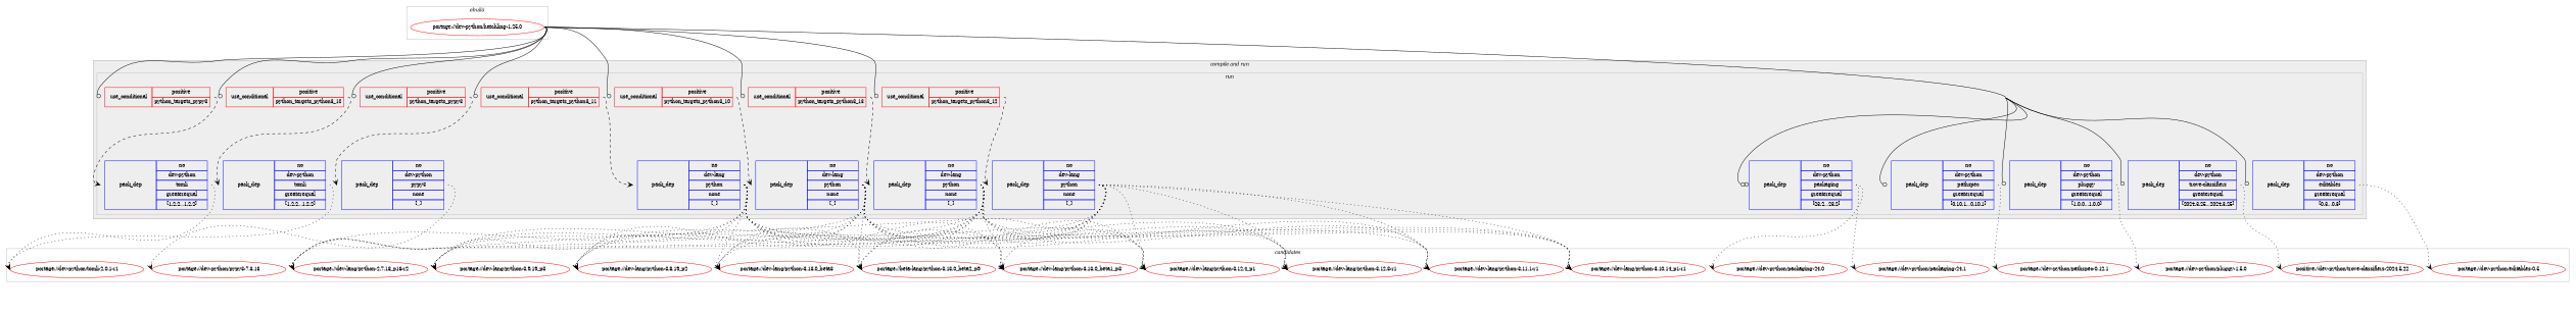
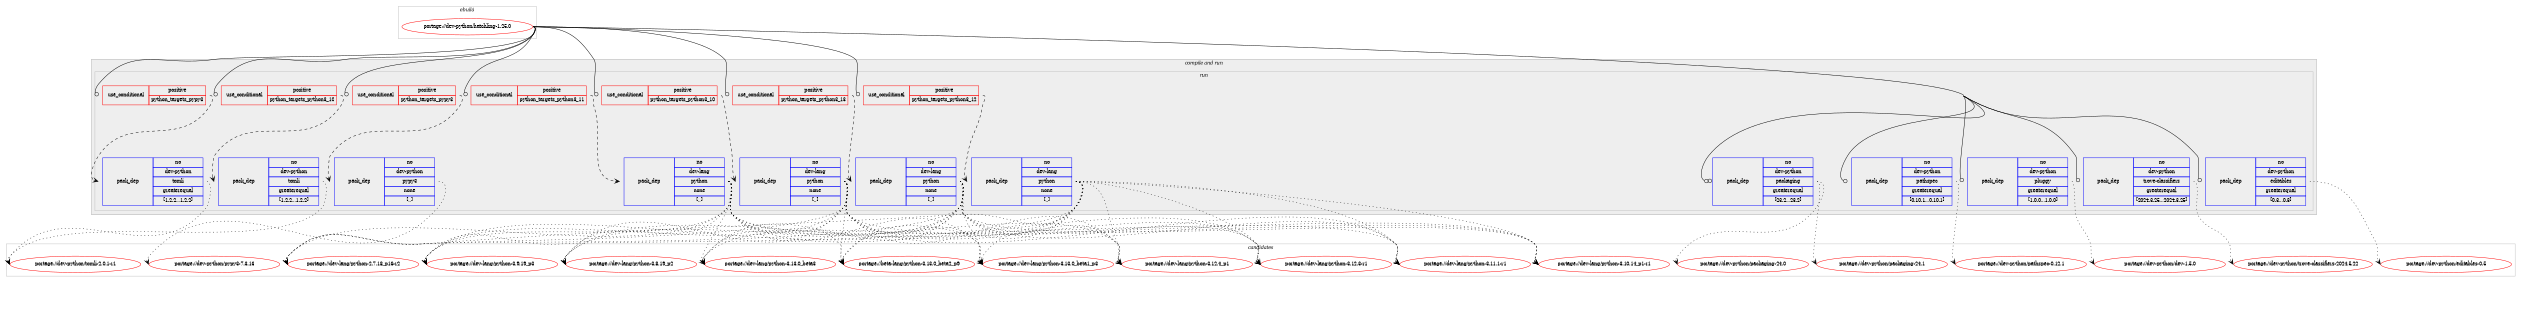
  digraph {
    compound=true
    concentrate=true
    fontname="DejaVu Serif"
    fontsize=10
    newrank=true
    rankdir=TB
    ranksep=1.5
    node [color=red fontname="DejaVu Serif" fontsize=10]
    edge [arrowhead=vee fontname="DejaVu Serif" headport=w style=dotted tailport=e weight=100]
    n1 [label="portage://dev-python/hatchling-1.25.0" width=4]
    n2 [color=blue label=<<TABLE BORDER="0" CELLBORDER="1" CELLSPACING="0" CELLPADDING="4" WIDTH="220"><TR><TD ROWSPAN="6" CELLPADDING="30">pack_dep</TD></TR><TR><TD WIDTH="110">no</TD></TR><TR><TD>dev-python</TD></TR><TR><TD>pypy3</TD></TR><TR><TD>none</TD></TR><TR><TD>[,,]</TD></TR></TABLE>> shape=none]
    n3 [label=<<TABLE BORDER="0" CELLBORDER="1" CELLSPACING="0" CELLPADDING="4"><TR><TD ROWSPAN="3" CELLPADDING="10">use_conditional</TD></TR><TR><TD>positive</TD></TR><TR><TD>python_targets_pypy3</TD></TR></TABLE>> shape=none]
    n4 [color=blue label=<<TABLE BORDER="0" CELLBORDER="1" CELLSPACING="0" CELLPADDING="4" WIDTH="220"><TR><TD ROWSPAN="6" CELLPADDING="30">pack_dep</TD></TR><TR><TD WIDTH="110">no</TD></TR><TR><TD>dev-python</TD></TR><TR><TD>tomli</TD></TR><TR><TD>greaterequal</TD></TR><TR><TD>[1.2.2,,,1.2.2]</TD></TR></TABLE>> shape=none]
    n5 [label=<<TABLE BORDER="0" CELLBORDER="1" CELLSPACING="0" CELLPADDING="4"><TR><TD ROWSPAN="3" CELLPADDING="10">use_conditional</TD></TR><TR><TD>positive</TD></TR><TR><TD>python_targets_pypy3</TD></TR></TABLE>> shape=none]
    n6 [color=blue label=<<TABLE BORDER="0" CELLBORDER="1" CELLSPACING="0" CELLPADDING="4" WIDTH="220"><TR><TD ROWSPAN="6" CELLPADDING="30">pack_dep</TD></TR><TR><TD WIDTH="110">no</TD></TR><TR><TD>dev-lang</TD></TR><TR><TD>python</TD></TR><TR><TD>none</TD></TR><TR><TD>[,,]</TD></TR></TABLE>> shape=none]
    n7 [label=<<TABLE BORDER="0" CELLBORDER="1" CELLSPACING="0" CELLPADDING="4"><TR><TD ROWSPAN="3" CELLPADDING="10">use_conditional</TD></TR><TR><TD>positive</TD></TR><TR><TD>python_targets_python3_10</TD></TR></TABLE>> shape=none]
    n8 [color=blue label=<<TABLE BORDER="0" CELLBORDER="1" CELLSPACING="0" CELLPADDING="4" WIDTH="220"><TR><TD ROWSPAN="6" CELLPADDING="30">pack_dep</TD></TR><TR><TD WIDTH="110">no</TD></TR><TR><TD>dev-python</TD></TR><TR><TD>tomli</TD></TR><TR><TD>greaterequal</TD></TR><TR><TD>[1.2.2,,,1.2.2]</TD></TR></TABLE>> shape=none]
    n9 [label=<<TABLE BORDER="0" CELLBORDER="1" CELLSPACING="0" CELLPADDING="4"><TR><TD ROWSPAN="3" CELLPADDING="10">use_conditional</TD></TR><TR><TD>positive</TD></TR><TR><TD>python_targets_python3_10</TD></TR></TABLE>> shape=none]
    n10 [color=blue label=<<TABLE BORDER="0" CELLBORDER="1" CELLSPACING="0" CELLPADDING="4" WIDTH="220"><TR><TD ROWSPAN="6" CELLPADDING="30">pack_dep</TD></TR><TR><TD WIDTH="110">no</TD></TR><TR><TD>dev-lang</TD></TR><TR><TD>python</TD></TR><TR><TD>none</TD></TR><TR><TD>[,,]</TD></TR></TABLE>> shape=none]
    n11 [label=<<TABLE BORDER="0" CELLBORDER="1" CELLSPACING="0" CELLPADDING="4"><TR><TD ROWSPAN="3" CELLPADDING="10">use_conditional</TD></TR><TR><TD>positive</TD></TR><TR><TD>python_targets_python3_11</TD></TR></TABLE>> shape=none]
    n12 [color=blue label=<<TABLE BORDER="0" CELLBORDER="1" CELLSPACING="0" CELLPADDING="4" WIDTH="220"><TR><TD ROWSPAN="6" CELLPADDING="30">pack_dep</TD></TR><TR><TD WIDTH="110">no</TD></TR><TR><TD>dev-lang</TD></TR><TR><TD>python</TD></TR><TR><TD>none</TD></TR><TR><TD>[,,]</TD></TR></TABLE>> shape=none]
    n13 [label=<<TABLE BORDER="0" CELLBORDER="1" CELLSPACING="0" CELLPADDING="4"><TR><TD ROWSPAN="3" CELLPADDING="10">use_conditional</TD></TR><TR><TD>positive</TD></TR><TR><TD>python_targets_python3_12</TD></TR></TABLE>> shape=none]
    n14 [color=blue label=<<TABLE BORDER="0" CELLBORDER="1" CELLSPACING="0" CELLPADDING="4" WIDTH="220"><TR><TD ROWSPAN="6" CELLPADDING="30">pack_dep</TD></TR><TR><TD WIDTH="110">no</TD></TR><TR><TD>dev-lang</TD></TR><TR><TD>python</TD></TR><TR><TD>none</TD></TR><TR><TD>[,,]</TD></TR></TABLE>> shape=none]
    n15 [label=<<TABLE BORDER="0" CELLBORDER="1" CELLSPACING="0" CELLPADDING="4"><TR><TD ROWSPAN="3" CELLPADDING="10">use_conditional</TD></TR><TR><TD>positive</TD></TR><TR><TD>python_targets_python3_13</TD></TR></TABLE>> shape=none]
    n16 [color=blue label=<<TABLE BORDER="0" CELLBORDER="1" CELLSPACING="0" CELLPADDING="4" WIDTH="220"><TR><TD ROWSPAN="6" CELLPADDING="30">pack_dep</TD></TR><TR><TD WIDTH="110">no</TD></TR><TR><TD>dev-python</TD></TR><TR><TD>editables</TD></TR><TR><TD>greaterequal</TD></TR><TR><TD>[0.3,,,0.3]</TD></TR></TABLE>> shape=none]
    n17 [color=blue label=<<TABLE BORDER="0" CELLBORDER="1" CELLSPACING="0" CELLPADDING="4" WIDTH="220"><TR><TD ROWSPAN="6" CELLPADDING="30">pack_dep</TD></TR><TR><TD WIDTH="110">no</TD></TR><TR><TD>dev-python</TD></TR><TR><TD>packaging</TD></TR><TR><TD>greaterequal</TD></TR><TR><TD>[23.2,,,23.2]</TD></TR></TABLE>> shape=none]
    n18 [color=blue label=<<TABLE BORDER="0" CELLBORDER="1" CELLSPACING="0" CELLPADDING="4" WIDTH="220"><TR><TD ROWSPAN="6" CELLPADDING="30">pack_dep</TD></TR><TR><TD WIDTH="110">no</TD></TR><TR><TD>dev-python</TD></TR><TR><TD>pathspec</TD></TR><TR><TD>greaterequal</TD></TR><TR><TD>[0.10.1,,,0.10.1]</TD></TR></TABLE>> shape=none]
    n19 [color=blue label=<<TABLE BORDER="0" CELLBORDER="1" CELLSPACING="0" CELLPADDING="4" WIDTH="220"><TR><TD ROWSPAN="6" CELLPADDING="30">pack_dep</TD></TR><TR><TD WIDTH="110">no</TD></TR><TR><TD>dev-python</TD></TR><TR><TD>pluggy</TD></TR><TR><TD>greaterequal</TD></TR><TR><TD>[1.0.0,,,1.0.0]</TD></TR></TABLE>> shape=none]
    n20 [color=blue label=<<TABLE BORDER="0" CELLBORDER="1" CELLSPACING="0" CELLPADDING="4" WIDTH="220"><TR><TD ROWSPAN="6" CELLPADDING="30">pack_dep</TD></TR><TR><TD WIDTH="110">no</TD></TR><TR><TD>dev-python</TD></TR><TR><TD>trove-classifiers</TD></TR><TR><TD>greaterequal</TD></TR><TR><TD>[2024.3.25,,,2024.3.25]</TD></TR></TABLE>> shape=none]
    n21 [label="portage://dev-python/pypy3-7.3.16" width=4]
    n22 [label="portage://dev-python/tomli-2.0.1-r1" width=4]
    n23 [label="portage://dev-lang/python-2.7.18_p16-r2" width=4]
    n24 [label="portage://dev-lang/python-3.10.14_p1-r1" width=4]
    n25 [label="portage://dev-lang/python-3.11.1-r1" width=4]
    n26 [label="portage://dev-lang/python-3.12.3-r1" width=4]
    n27 [label="portage://dev-lang/python-3.12.4_p1" width=4]
    n28 [label="portage://dev-lang/python-3.13.0_beta1_p3" width=4]
    n29 [label="portage://beta-lang/python-3.13.0_beta2_p9" width=4]
    n30 [label="portage://dev-lang/python-3.13.0_beta3" width=4]
    n31 [label="portage://dev-lang/python-3.8.19_p2" width=4]
    n32 [label="portage://dev-lang/python-3.9.19_p3" width=4]
    n33 [label="portage://dev-python/editables-0.5" width=4]
    n34 [label="portage://dev-python/packaging-24.0" width=4]
    n35 [label="portage://dev-python/packaging-24.1" width=4]
    n36 [label="portage://dev-python/pathspec-0.12.1" width=4]
-   n37 [label="portage://dev-python/pluggy-1.5.0" width=4]
-   n38 [label="positive://dev-python/trove-classifiers-2024.5.22" width=4]
+   n37 [label="portage://dev-python/dev-1.5.0" width=4]
+   n38 [label="portage://dev-python/trove-classifiers-2024.5.22" width=4]
    subgraph cluster_1 {
      color=gray
      label=<<i>ebuild</i>>
      rank=same
      n1
    }
    subgraph cluster_2 {
      color=gray
      label=<<i>dependencies</i>>
      subgraph cluster_3 {
        color=gray
        fillcolor="#eeeeee"
        label=<<i>compile</i>>
        style=filled
      }
      subgraph cluster_4 {
        color=gray
        fillcolor="#eeeeee"
        label=<<i>compile and run</i>>
        style=filled
      }
      subgraph cluster_5 {
        color=gray
        fillcolor="#eeeeee"
        label=<<i>run</i>>
        style=filled
        subgraph sub_6 {
          color=gray
          fillcolor="#eeeeee"
          label=<<i>run</i>>
          style=filled
          n3
          subgraph sub_7 {
            color=gray
            fillcolor="#eeeeee"
            label=<<i>run</i>>
            style=filled
            n2
          }
        }
        subgraph sub_8 {
          color=gray
          fillcolor="#eeeeee"
          label=<<i>run</i>>
          style=filled
          n5
          subgraph sub_9 {
            color=gray
            fillcolor="#eeeeee"
            label=<<i>run</i>>
            style=filled
            n4
          }
        }
        subgraph sub_10 {
          color=gray
          fillcolor="#eeeeee"
          label=<<i>run</i>>
          style=filled
          n7
          subgraph sub_11 {
            color=gray
            fillcolor="#eeeeee"
            label=<<i>run</i>>
            style=filled
            n6
          }
        }
        subgraph sub_12 {
          color=gray
          fillcolor="#eeeeee"
          label=<<i>run</i>>
          style=filled
          n9
          subgraph sub_13 {
            color=gray
            fillcolor="#eeeeee"
            label=<<i>run</i>>
            style=filled
            n8
          }
        }
        subgraph sub_14 {
          color=gray
          fillcolor="#eeeeee"
          label=<<i>run</i>>
          style=filled
          n11
          subgraph sub_15 {
            color=gray
            fillcolor="#eeeeee"
            label=<<i>run</i>>
            style=filled
            n10
          }
        }
        subgraph sub_16 {
          color=gray
          fillcolor="#eeeeee"
          label=<<i>run</i>>
          style=filled
          n13
          subgraph sub_17 {
            color=gray
            fillcolor="#eeeeee"
            label=<<i>run</i>>
            style=filled
            n12
          }
        }
        subgraph sub_18 {
          color=gray
          fillcolor="#eeeeee"
          label=<<i>run</i>>
          style=filled
          n15
          subgraph sub_19 {
            color=gray
            fillcolor="#eeeeee"
            label=<<i>run</i>>
            style=filled
            n14
          }
        }
        subgraph sub_20 {
          color=gray
          fillcolor="#eeeeee"
          label=<<i>run</i>>
          style=filled
          n16
        }
        subgraph sub_21 {
          color=gray
          fillcolor="#eeeeee"
          label=<<i>run</i>>
          style=filled
          n17
        }
        subgraph sub_22 {
          color=gray
          fillcolor="#eeeeee"
          label=<<i>run</i>>
          style=filled
          n18
        }
        subgraph sub_23 {
          color=gray
          fillcolor="#eeeeee"
          label=<<i>run</i>>
          style=filled
          n19
        }
        subgraph sub_24 {
          color=gray
          fillcolor="#eeeeee"
          label=<<i>run</i>>
          style=filled
          n20
        }
      }
    }
    subgraph cluster_25 {
      color=gray
      label=<<i>candidates</i>>
      rank=same
      subgraph sub_26 {
        color=black
        label=<<i>candidates</i>>
        nodesep=1
        rank=same
        n21
      }
      subgraph sub_27 {
        color=black
        label=<<i>candidates</i>>
        nodesep=1
        rank=same
        n22
      }
      subgraph sub_28 {
        color=black
        label=<<i>candidates</i>>
        nodesep=1
        rank=same
        n23
        n24
        n25
        n26
        n27
        n28
        n29
        n30
        n31
        n32
      }
      subgraph sub_29 {
        color=black
        label=<<i>candidates</i>>
        nodesep=1
        rank=same
        n22
      }
      subgraph sub_30 {
        color=black
        label=<<i>candidates</i>>
        nodesep=1
        rank=same
        n23
        n24
        n25
        n26
        n27
        n28
        n29
        n30
        n31
        n32
      }
      subgraph sub_31 {
        color=black
        label=<<i>candidates</i>>
        nodesep=1
        rank=same
        n23
        n24
        n25
        n26
        n27
        n28
        n29
        n30
        n31
        n32
      }
      subgraph sub_32 {
        color=black
        label=<<i>candidates</i>>
        nodesep=1
        rank=same
        n23
        n24
        n25
        n26
        n27
        n28
        n29
        n30
        n31
        n32
      }
      subgraph sub_33 {
        color=black
        label=<<i>candidates</i>>
        nodesep=1
        rank=same
        n33
      }
      subgraph sub_34 {
        color=black
        label=<<i>candidates</i>>
        nodesep=1
        rank=same
        n34
        n35
      }
      subgraph sub_35 {
        color=black
        label=<<i>candidates</i>>
        nodesep=1
        rank=same
        n36
      }
      subgraph sub_36 {
        color=black
        label=<<i>candidates</i>>
        nodesep=1
        rank=same
        n37
      }
      subgraph sub_37 {
        color=black
        label=<<i>candidates</i>>
        nodesep=1
        rank=same
        n38
      }
    }
    n1 -> n3 [arrowhead=odot style=solid weight=20]
    n1 -> n5 [arrowhead=odot style=solid weight=20]
    n1 -> n7 [arrowhead=odot style=solid weight=20]
    n1 -> n9 [arrowhead=odot style=solid weight=20]
    n1 -> n11 [arrowhead=odot style=solid weight=20]
    n1 -> n13 [arrowhead=odot style=solid weight=20]
    n1 -> n15 [arrowhead=odot style=solid weight=20]
    n1 -> n16 [arrowhead=odot style=solid weight=20]
    n1 -> n17 [arrowhead=odot style=solid weight=20]
    n1 -> n18 [arrowhead=odot style=solid weight=20]
    n1 -> n19 [arrowhead=odot style=solid weight=20]
    n1 -> n20 [arrowhead=odot style=solid weight=20]
    n2 -> n21
    n3 -> n2 [style=dashed weight=20]
    n4 -> n22
    n5 -> n4 [style=dashed weight=20]
    n6 -> n23
    n6 -> n24
    n6 -> n25
    n6 -> n26
    n6 -> n27
    n6 -> n28
    n6 -> n29
    n6 -> n30
    n6 -> n31
    n6 -> n32
    n7 -> n6 [style=dashed weight=20]
    n8 -> n22
    n9 -> n8 [style=dashed weight=20]
    n10 -> n23
    n10 -> n24
    n10 -> n25
    n10 -> n26
    n10 -> n27
    n10 -> n28
    n10 -> n29
    n10 -> n30
    n10 -> n31
    n10 -> n32
    n11 -> n10 [style=dashed weight=20]
    n12 -> n23
    n12 -> n24
    n12 -> n25
    n12 -> n26
    n12 -> n27
    n12 -> n28
    n12 -> n29
    n12 -> n30
    n12 -> n31
    n12 -> n32
    n13 -> n12 [style=dashed weight=20]
    n14 -> n23
    n14 -> n24
    n14 -> n25
    n14 -> n26
    n14 -> n27
    n14 -> n28
    n14 -> n29
    n14 -> n30
    n14 -> n31
    n14 -> n32
    n15 -> n14 [style=dashed weight=20]
    n16 -> n33
    n17 -> n34
    n17 -> n35
    n18 -> n36
    n19 -> n37
    n20 -> n38
  }
